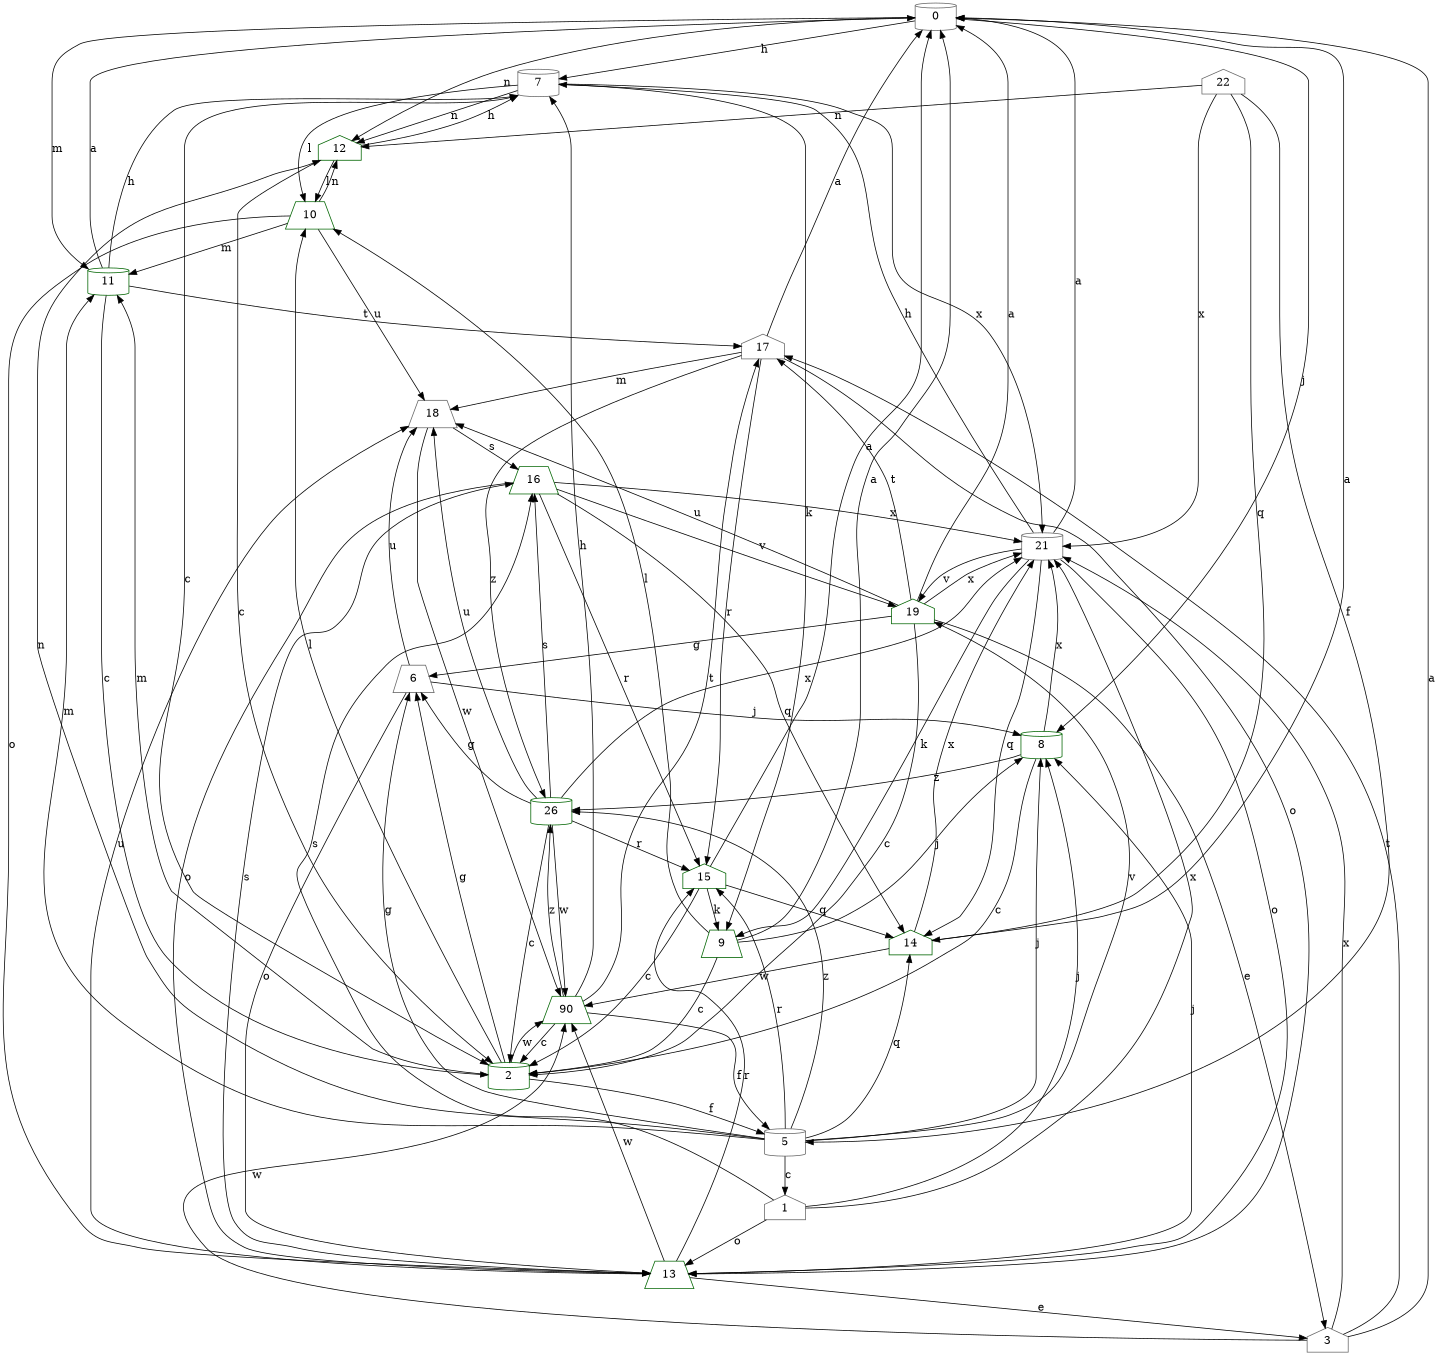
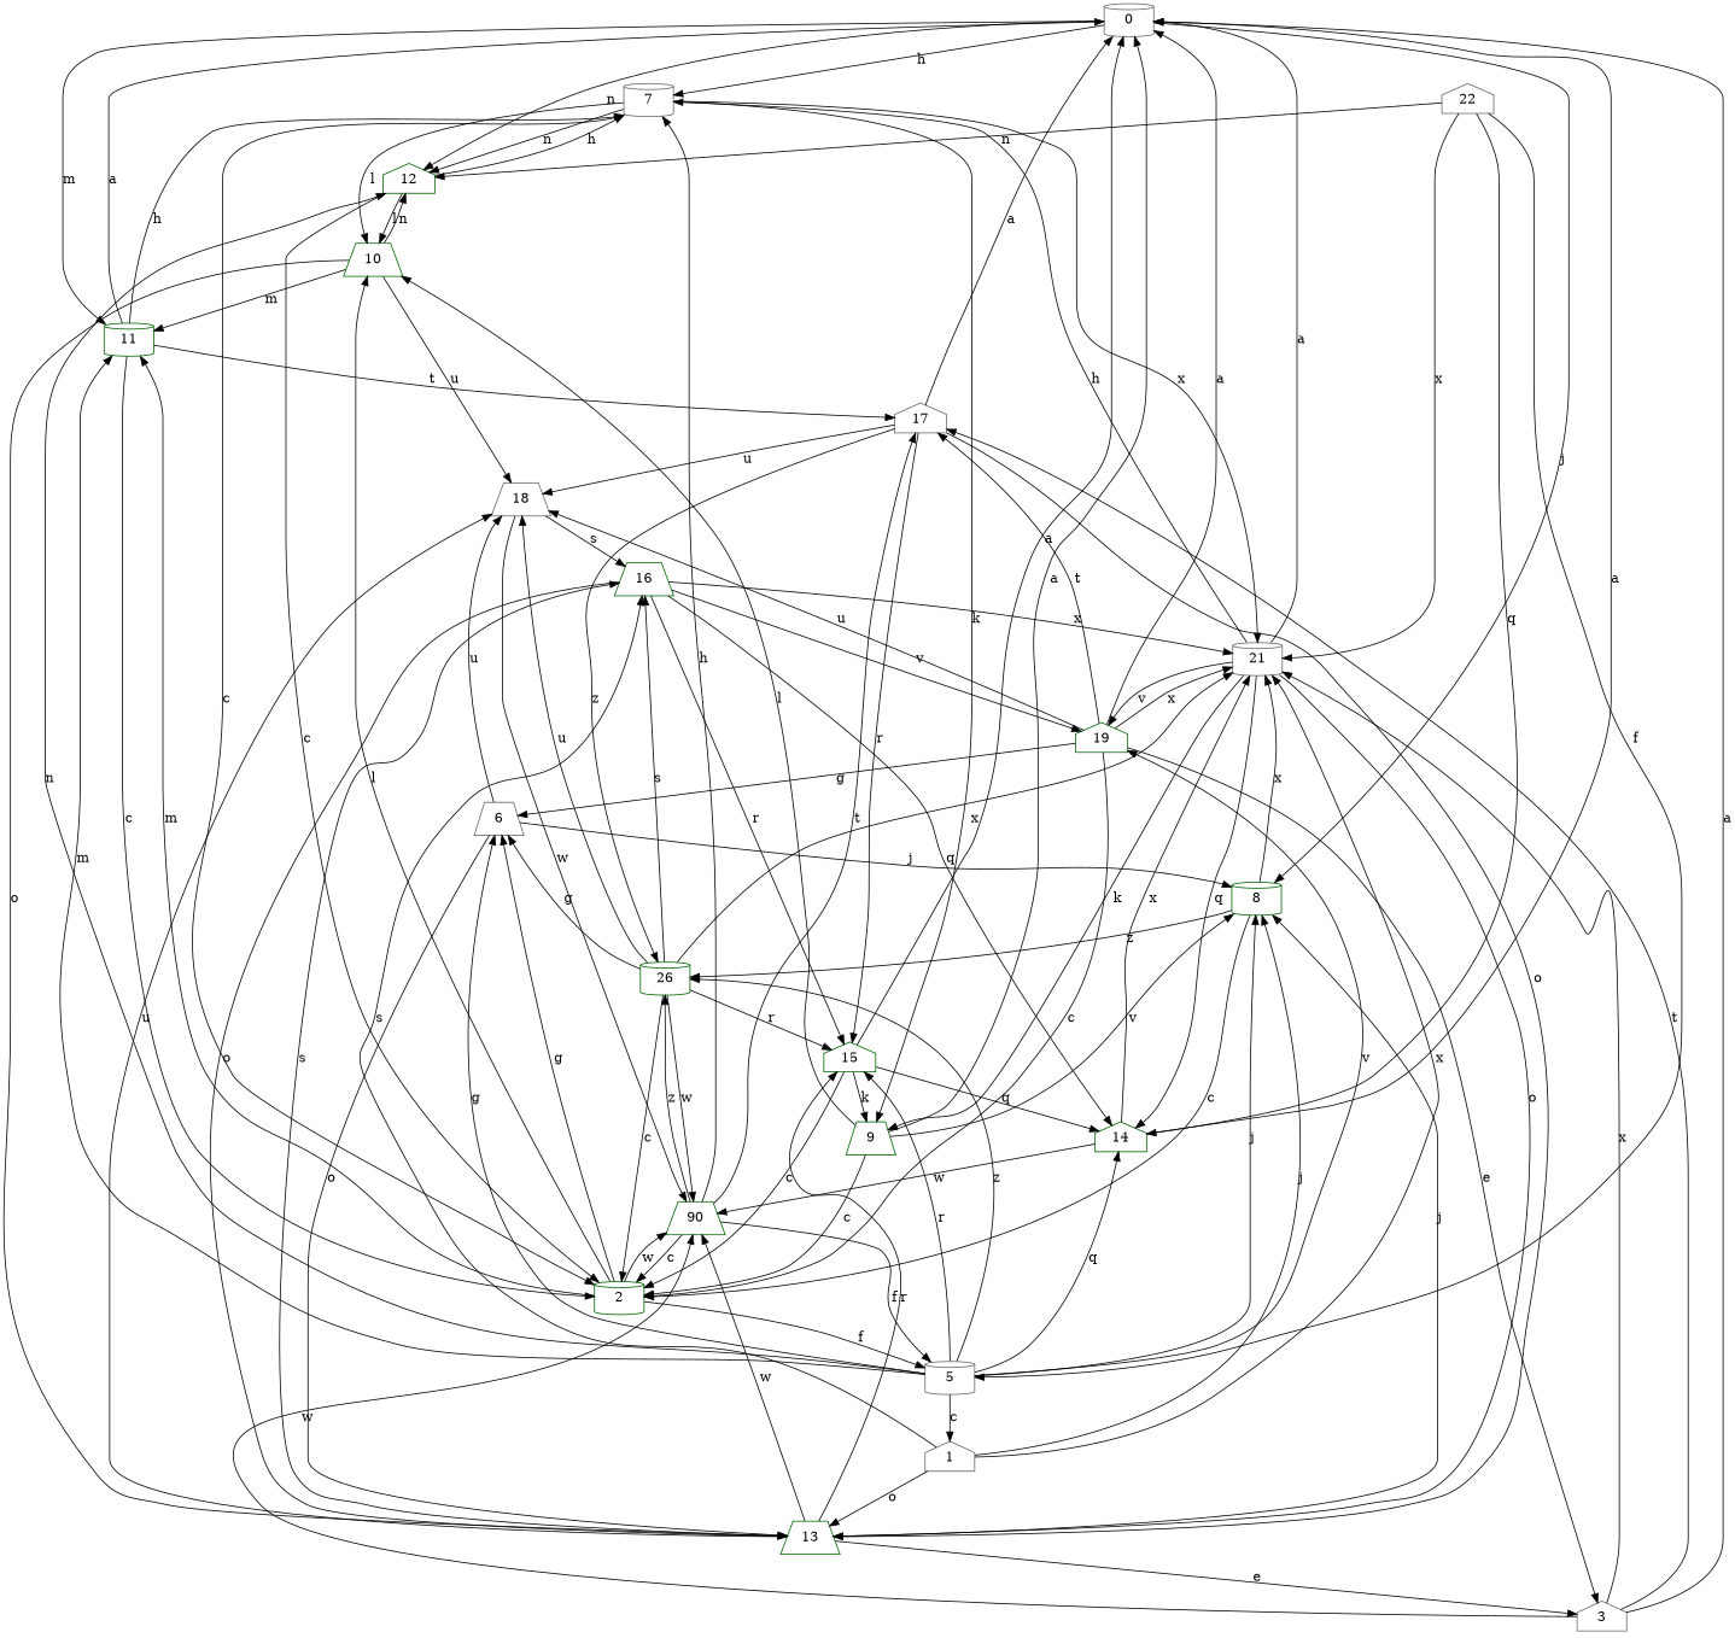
  strict digraph {
    node [color=darkgreen shape=cylinder]
    0 [color=gray40]
    7 [color=gray40]
    8
    11
    12 [shape=house]
    21 [color=gray40]
    2
    10 [shape=trapezium]
    9 [shape=trapezium]
    26
    17 [color=gray40 shape=house]
    22 [color=gray40 shape=house]
    5 [color=gray40]
    14 [shape=house]
    1 [color=gray40 shape=house]
    13 [shape=trapezium]
    16 [shape=trapezium]
    n18 [label=90 shape=trapezium]
    3 [color=gray40 shape=house]
    15 [shape=house]
    18 [color=gray40 shape=trapezium]
    19 [shape=house]
    6 [color=gray40 shape=trapezium]
    0 -> 7 [label=h]
    0 -> 8 [label=j]
    0 -> 11 [label=m]
    0 -> 12 [label=n]
    7 -> 12 [label=n]
    7 -> 21 [label=x]
    7 -> 2 [label=c]
    7 -> 10 [label=l]
    7 -> 9 [label=k]
    8 -> 21 [label=x]
    8 -> 2 [label=c]
    8 -> 26 [label=z]
    11 -> 0 [label=a]
    11 -> 7 [label=h]
    11 -> 2 [label=c]
    11 -> 17 [label=t]
    12 -> 7 [label=h]
    12 -> 2 [label=c]
    12 -> 10 [label=l]
    21 -> 0 [label=a]
    21 -> 7 [label=h]
    21 -> 9 [label=k]
    21 -> 14 [label=q]
    21 -> 13 [label=o]
    21 -> 19 [label=v]
    2 -> 11 [label=m]
    2 -> 10 [label=l]
    2 -> 5 [label=f]
    2 -> n18 [label=w]
    2 -> 6 [label=g]
    10 -> 11 [label=m]
    10 -> 12 [label=n]
    10 -> 13 [label=o]
    10 -> 18 [label=u]
    9 -> 0 [label=a]
-   9 -> 8 [label=j]
+   9 -> 8 [label=v]
    9 -> 2 [label=c]
    9 -> 10 [label=l]
    26 -> 21 [label=x]
    26 -> 2 [label=c]
    26 -> 16 [label=s]
    26 -> n18 [label=w]
    26 -> 15 [label=r]
    26 -> 18 [label=u]
    26 -> 6 [label=g]
    17 -> 0 [label=a]
    17 -> 26 [label=z]
    17 -> 13 [label=o]
    17 -> 15 [label=r]
-   17 -> 18 [label=m]
+   17 -> 18 [label=u]
    22 -> 12 [label=n]
    22 -> 21 [label=x]
    22 -> 5 [label=f]
    22 -> 14 [label=q]
    5 -> 8 [label=j]
    5 -> 11 [label=m]
    5 -> 12 [label=n]
    5 -> 26 [label=z]
    5 -> 14 [label=q]
    5 -> 1 [label=c]
    5 -> 15 [label=r]
    5 -> 19 [label=v]
    5 -> 6 [label=g]
    14 -> 0 [label=a]
    14 -> 21 [label=x]
    14 -> n18 [label=w]
    1 -> 8 [label=j]
    1 -> 21 [label=x]
    1 -> 13 [label=o]
    1 -> 16 [label=s]
    13 -> 8 [label=j]
    13 -> 16 [label=s]
    13 -> n18 [label=w]
    13 -> 3 [label=e]
    13 -> 15 [label=r]
    13 -> 18 [label=u]
    16 -> 21 [label=x]
    16 -> 14 [label=q]
    16 -> 13 [label=o]
    16 -> 15 [label=r]
    16 -> 19 [label=v]
    n18 -> 7 [label=h]
    n18 -> 2 [label=c]
    n18 -> 26 [label=z]
    n18 -> 17 [label=t]
    n18 -> 5 [label=f]
    3 -> 0 [label=a]
    3 -> 21 [label=x]
    3 -> 17 [label=t]
    3 -> n18 [label=w]
    15 -> 0 [label=a]
    15 -> 2 [label=c]
    15 -> 9 [label=k]
    15 -> 14 [label=q]
    18 -> 16 [label=s]
    18 -> n18 [label=w]
    19 -> 0 [label=a]
    19 -> 21 [label=x]
    19 -> 2 [label=c]
    19 -> 17 [label=t]
    19 -> 3 [label=e]
    19 -> 18 [label=u]
    19 -> 6 [label=g]
    6 -> 8 [label=j]
    6 -> 13 [label=o]
    6 -> 18 [label=u]
  }
